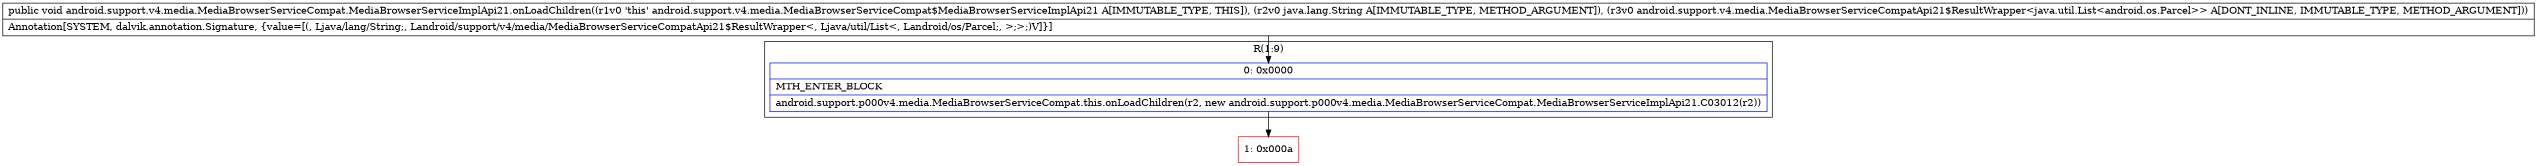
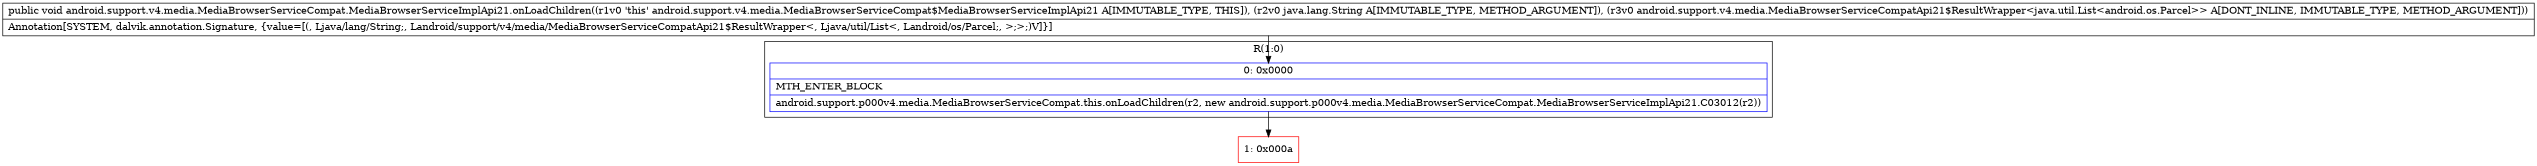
  digraph {
    node [shape=record]
    n1 [color=blue label="{0\:\ 0x0000|MTH_ENTER_BLOCK\l|android.support.p000v4.media.MediaBrowserServiceCompat.this.onLoadChildren(r2, new android.support.p000v4.media.MediaBrowserServiceCompat.MediaBrowserServiceImplApi21.C03012(r2))\l}"]
    n2 [color=red label="{1\:\ 0x000a}"]
    n3 [label="{public void android.support.v4.media.MediaBrowserServiceCompat.MediaBrowserServiceImplApi21.onLoadChildren((r1v0 'this' android.support.v4.media.MediaBrowserServiceCompat$MediaBrowserServiceImplApi21 A[IMMUTABLE_TYPE, THIS]), (r2v0 java.lang.String A[IMMUTABLE_TYPE, METHOD_ARGUMENT]), (r3v0 android.support.v4.media.MediaBrowserServiceCompatApi21$ResultWrapper\<java.util.List\<android.os.Parcel\>\> A[DONT_INLINE, IMMUTABLE_TYPE, METHOD_ARGUMENT]))  | Annotation[SYSTEM, dalvik.annotation.Signature, \{value=[(, Ljava\/lang\/String;, Landroid\/support\/v4\/media\/MediaBrowserServiceCompatApi21$ResultWrapper\<, Ljava\/util\/List\<, Landroid\/os\/Parcel;, \>;\>;)V]\}]\l}"]
    subgraph cluster_1 {
-     label="R(1:9)"
+     label="R(1:0)"
      n1
    }
    n1 -> n2
    n3 -> n1
  }
